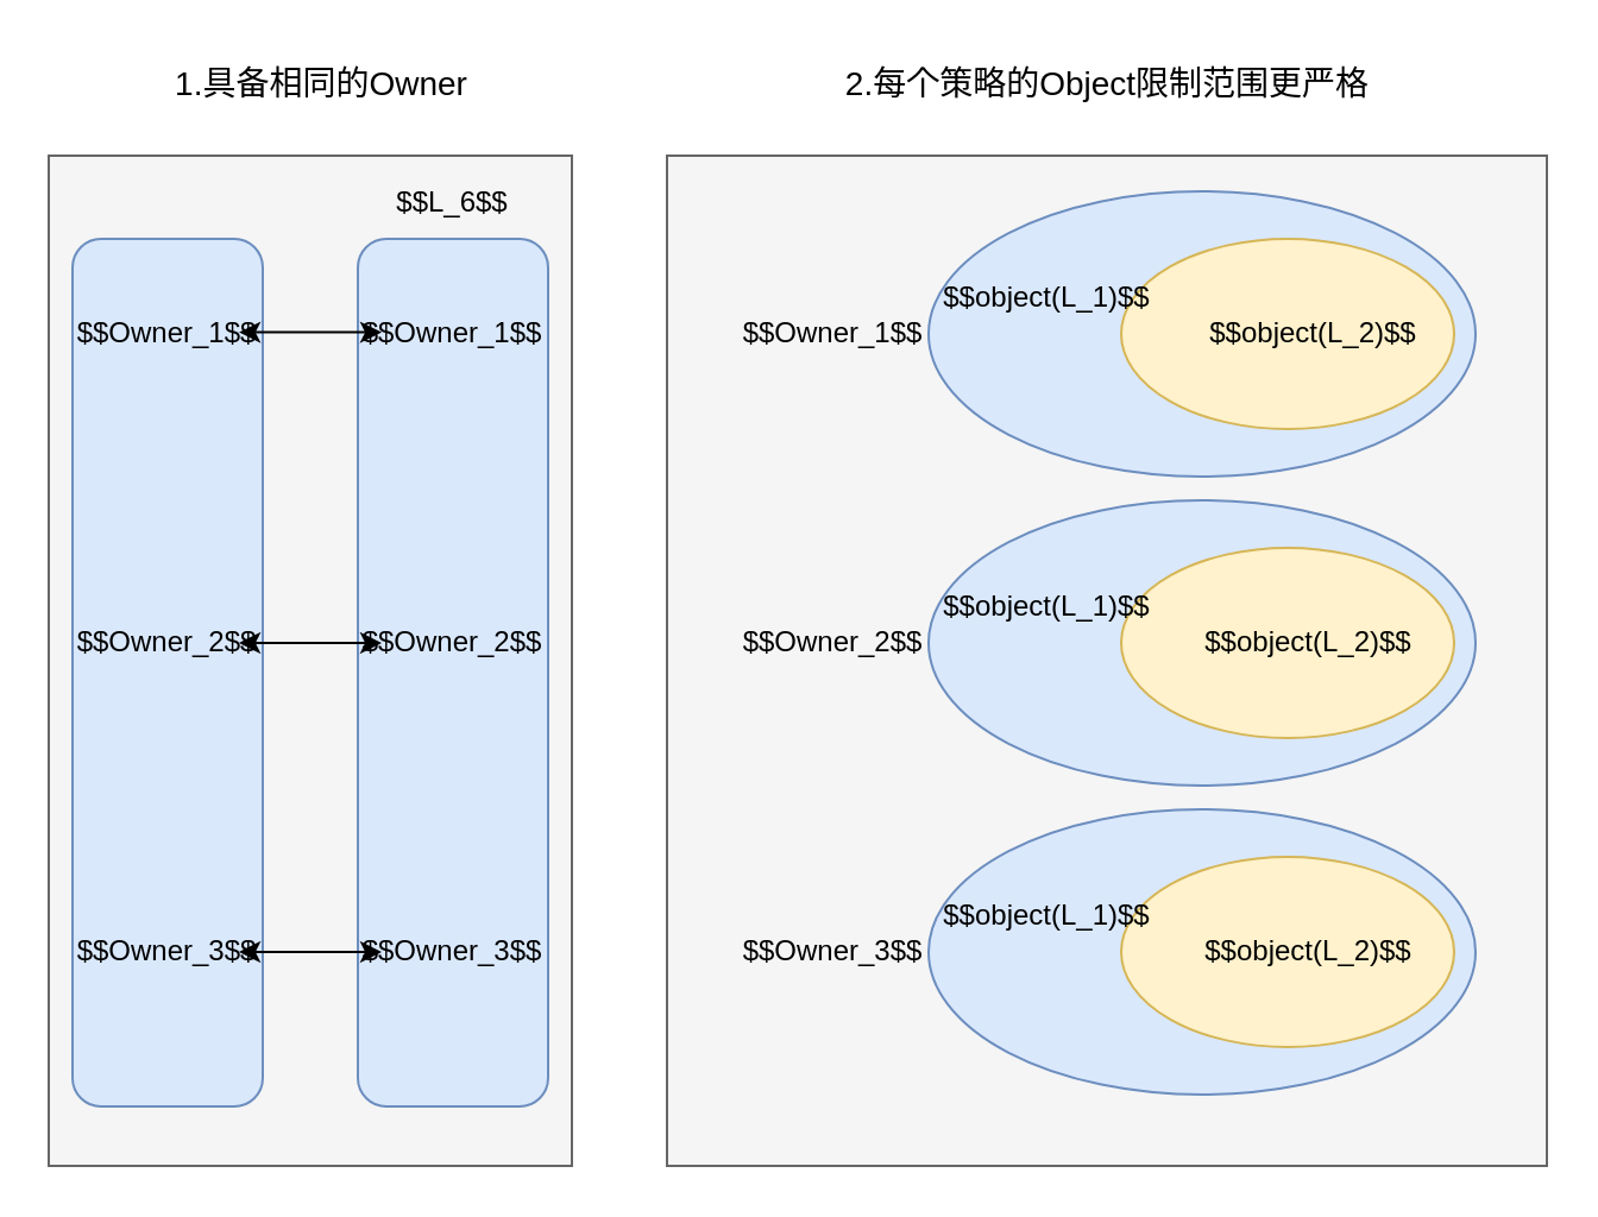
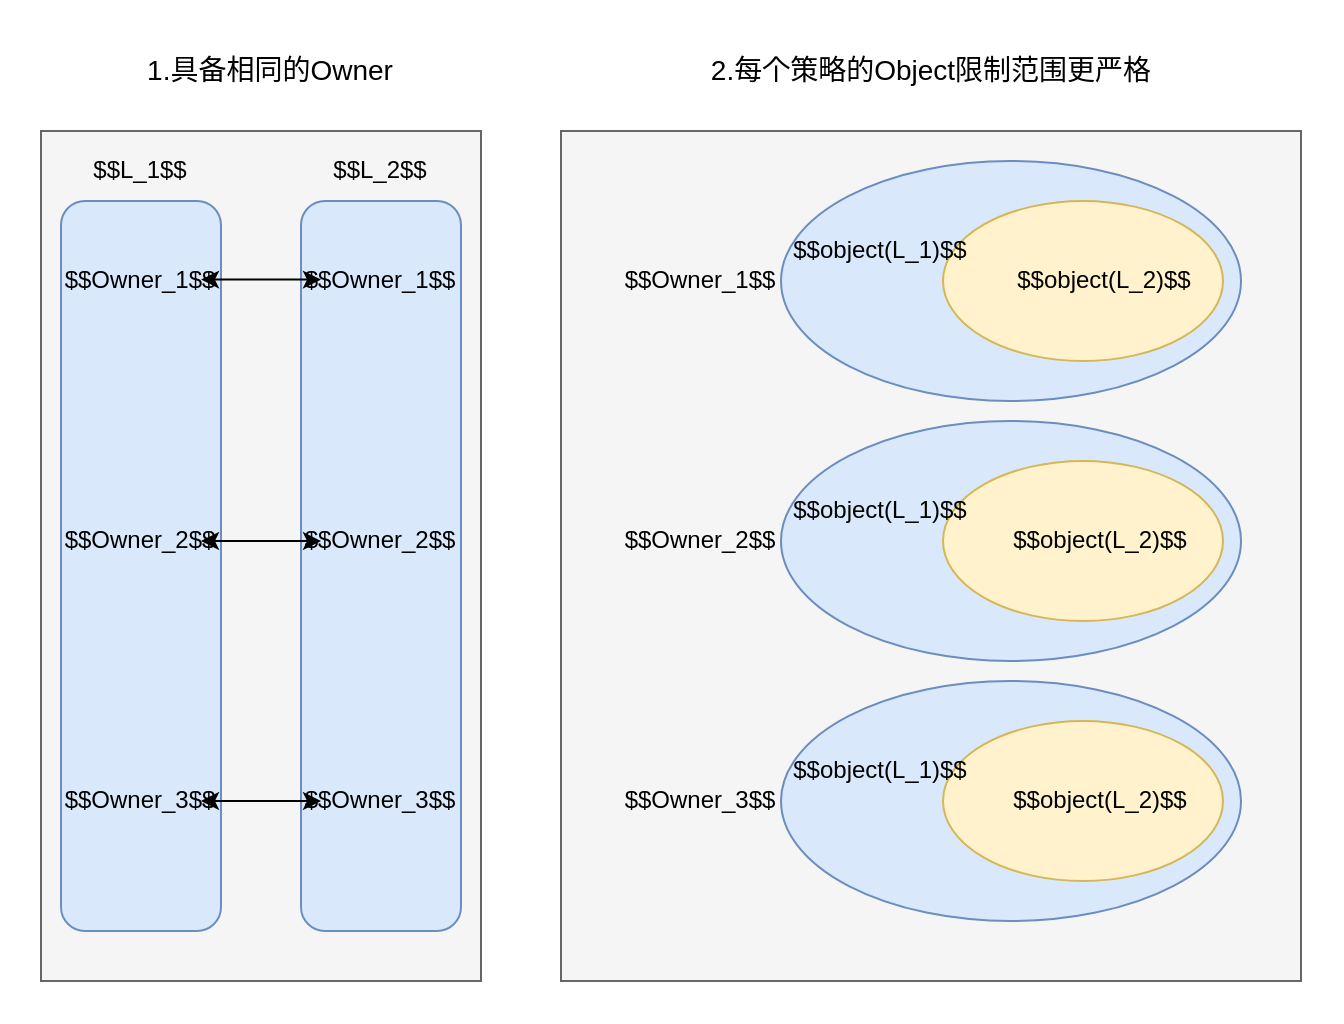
  <mxCell id="0" />
  <mxCell id="1" parent="0" />
  <mxCell id="2" value="" style="rounded=0;whiteSpace=wrap;html=1;fillColor=#f5f5f5;fontColor=#333333;strokeColor=#666666;" parent="1" vertex="1"><mxGeometry x="280" y="65" width="370" height="425" as="geometry" /></mxCell>
  <mxCell id="3" value="" style="ellipse;whiteSpace=wrap;html=1;fillColor=#dae8fc;strokeColor=#6c8ebf;" parent="1" vertex="1"><mxGeometry x="390" y="80" width="230" height="120" as="geometry" /></mxCell>
  <mxCell id="4" value="$$Owner_1$$" style="text;html=1;strokeColor=none;fillColor=none;align=center;verticalAlign=middle;whiteSpace=wrap;rounded=0;" parent="1" vertex="1"><mxGeometry x="320" y="125" width="60" height="30" as="geometry" /></mxCell>
  <mxCell id="5" value="$$Owner_2$$" style="text;html=1;strokeColor=none;fillColor=none;align=center;verticalAlign=middle;whiteSpace=wrap;rounded=0;" parent="1" vertex="1"><mxGeometry x="320" y="255" width="60" height="30" as="geometry" /></mxCell>
  <mxCell id="6" value="$$Owner_3$$" style="text;html=1;strokeColor=none;fillColor=none;align=center;verticalAlign=middle;whiteSpace=wrap;rounded=0;" parent="1" vertex="1"><mxGeometry x="320" y="385" width="60" height="30" as="geometry" /></mxCell>
  <mxCell id="7" value="" style="ellipse;whiteSpace=wrap;html=1;fillColor=#fff2cc;strokeColor=#d6b656;" parent="1" vertex="1"><mxGeometry x="471" y="100" width="140" height="80" as="geometry" /></mxCell>
  <mxCell id="8" value="$$object(L_1)$$" style="text;html=1;strokeColor=none;fillColor=none;align=center;verticalAlign=middle;whiteSpace=wrap;rounded=0;" parent="1" vertex="1"><mxGeometry x="390" y="110" width="100" height="30" as="geometry" /></mxCell>
  <mxCell id="9" value="" style="ellipse;whiteSpace=wrap;html=1;fillColor=#dae8fc;strokeColor=#6c8ebf;" parent="1" vertex="1"><mxGeometry x="390" y="210" width="230" height="120" as="geometry" /></mxCell>
  <mxCell id="10" value="" style="ellipse;whiteSpace=wrap;html=1;fillColor=#fff2cc;strokeColor=#d6b656;" parent="1" vertex="1"><mxGeometry x="471" y="230" width="140" height="80" as="geometry" /></mxCell>
  <mxCell id="11" value="" style="ellipse;whiteSpace=wrap;html=1;fillColor=#dae8fc;strokeColor=#6c8ebf;" parent="1" vertex="1"><mxGeometry x="390" y="340" width="230" height="120" as="geometry" /></mxCell>
  <mxCell id="12" value="" style="ellipse;whiteSpace=wrap;html=1;fillColor=#fff2cc;strokeColor=#d6b656;" parent="1" vertex="1"><mxGeometry x="471" y="360" width="140" height="80" as="geometry" /></mxCell>
  <mxCell id="13" value="$$object(L_2)$$" style="text;html=1;strokeColor=none;fillColor=none;align=center;verticalAlign=middle;whiteSpace=wrap;rounded=0;" parent="1" vertex="1"><mxGeometry x="502" y="125" width="100" height="30" as="geometry" /></mxCell>
  <mxCell id="14" value="$$object(L_1)$$" style="text;html=1;strokeColor=none;fillColor=none;align=center;verticalAlign=middle;whiteSpace=wrap;rounded=0;" parent="1" vertex="1"><mxGeometry x="390" y="240" width="100" height="30" as="geometry" /></mxCell>
  <mxCell id="15" value="$$object(L_1)$$" style="text;html=1;strokeColor=none;fillColor=none;align=center;verticalAlign=middle;whiteSpace=wrap;rounded=0;" parent="1" vertex="1"><mxGeometry x="390" y="370" width="100" height="30" as="geometry" /></mxCell>
  <mxCell id="16" value="$$object(L_2)$$" style="text;html=1;strokeColor=none;fillColor=none;align=center;verticalAlign=middle;whiteSpace=wrap;rounded=0;" parent="1" vertex="1"><mxGeometry x="500" y="255" width="100" height="30" as="geometry" /></mxCell>
  <mxCell id="17" value="$$object(L_2)$$" style="text;html=1;strokeColor=none;fillColor=none;align=center;verticalAlign=middle;whiteSpace=wrap;rounded=0;" parent="1" vertex="1"><mxGeometry x="500" y="385" width="100" height="30" as="geometry" /></mxCell>
  <mxCell id="18" value="" style="rounded=0;whiteSpace=wrap;html=1;fillColor=#f5f5f5;fontColor=#333333;strokeColor=#666666;" parent="1" vertex="1"><mxGeometry x="20" y="65" width="220" height="425" as="geometry" /></mxCell>
  <mxCell id="19" value="" style="rounded=1;whiteSpace=wrap;html=1;fillColor=#dae8fc;strokeColor=#6c8ebf;" parent="1" vertex="1"><mxGeometry x="30" y="100" width="80" height="365" as="geometry" /></mxCell>
  <mxCell id="20" value="$$Owner_1$$" style="text;html=1;strokeColor=none;fillColor=none;align=center;verticalAlign=middle;whiteSpace=wrap;rounded=0;" parent="1" vertex="1"><mxGeometry x="40" y="125" width="60" height="30" as="geometry" /></mxCell>
  <mxCell id="21" value="$$Owner_2$$" style="text;html=1;strokeColor=none;fillColor=none;align=center;verticalAlign=middle;whiteSpace=wrap;rounded=0;" parent="1" vertex="1"><mxGeometry x="40" y="255" width="60" height="30" as="geometry" /></mxCell>
  <mxCell id="22" value="$$Owner_3$$" style="text;html=1;strokeColor=none;fillColor=none;align=center;verticalAlign=middle;whiteSpace=wrap;rounded=0;" parent="1" vertex="1"><mxGeometry x="40" y="385" width="60" height="30" as="geometry" /></mxCell>
  <mxCell id="23" value="" style="rounded=1;whiteSpace=wrap;html=1;fillColor=#dae8fc;strokeColor=#6c8ebf;" parent="1" vertex="1"><mxGeometry x="150" y="100" width="80" height="365" as="geometry" /></mxCell>
  <mxCell id="24" value="$$Owner_1$$" style="text;html=1;strokeColor=none;fillColor=none;align=center;verticalAlign=middle;whiteSpace=wrap;rounded=0;" parent="1" vertex="1"><mxGeometry x="160" y="125" width="60" height="30" as="geometry" /></mxCell>
  <mxCell id="25" value="$$Owner_2$$" style="text;html=1;strokeColor=none;fillColor=none;align=center;verticalAlign=middle;whiteSpace=wrap;rounded=0;" parent="1" vertex="1"><mxGeometry x="160" y="255" width="60" height="30" as="geometry" /></mxCell>
  <mxCell id="26" value="$$Owner_3$$" style="text;html=1;strokeColor=none;fillColor=none;align=center;verticalAlign=middle;whiteSpace=wrap;rounded=0;" parent="1" vertex="1"><mxGeometry x="160" y="385" width="60" height="30" as="geometry" /></mxCell>
  <mxCell id="27" value="" style="endArrow=classic;startArrow=classic;html=1;rounded=0;" parent="1" edge="1"><mxGeometry width="50" height="50" relative="1" as="geometry"><mxPoint y="139.31" as="sourcePoint" x="100" /><mxPoint x="160" y="139.31" as="targetPoint" /></mxGeometry></mxCell>
  <mxCell id="28" value="" style="endArrow=classic;startArrow=classic;html=1;rounded=0;" parent="1" edge="1"><mxGeometry width="50" height="50" relative="1" as="geometry"><mxPoint y="270" as="sourcePoint" x="100" /><mxPoint x="160" y="270" as="targetPoint" /></mxGeometry></mxCell>
  <mxCell id="29" value="" style="endArrow=classic;startArrow=classic;html=1;rounded=0;" parent="1" edge="1"><mxGeometry width="50" height="50" relative="1" as="geometry"><mxPoint y="400" as="sourcePoint" x="100" /><mxPoint x="160" y="400" as="targetPoint" /></mxGeometry></mxCell>
- <mxCell id="31" value="$$L_6$$" style="text;html=1;strokeColor=none;fillColor=none;align=center;verticalAlign=middle;whiteSpace=wrap;rounded=0;" parent="1" vertex="1"><mxGeometry x="160" y="70" width="60" height="30" as="geometry" /></mxCell>
+ <mxCell id="30" value="$$L_1$$" style="text;html=1;strokeColor=none;fillColor=none;align=center;verticalAlign=middle;whiteSpace=wrap;rounded=0;" parent="1" vertex="1"><mxGeometry x="40" y="70" width="60" height="30" as="geometry" /></mxCell>
+ <mxCell id="31" value="$$L_2$$" style="text;html=1;strokeColor=none;fillColor=none;align=center;verticalAlign=middle;whiteSpace=wrap;rounded=0;" parent="1" vertex="1"><mxGeometry x="160" y="70" width="60" height="30" as="geometry" /></mxCell>
  <mxCell id="32" value="&lt;font style=&quot;font-size: 14px;&quot;&gt;1.具备相同的Owner&lt;/font&gt;" style="text;html=1;strokeColor=none;fillColor=none;align=center;verticalAlign=middle;whiteSpace=wrap;rounded=0;" parent="1" vertex="1"><mxGeometry x="70" y="20" width="130" height="30" as="geometry" /></mxCell>
  <mxCell id="33" value="&lt;span style=&quot;font-size: 14px;&quot;&gt;2.每个策略的Object限制范围更严格&lt;/span&gt;" style="text;html=1;strokeColor=none;fillColor=none;align=center;verticalAlign=middle;whiteSpace=wrap;rounded=0;" parent="1" vertex="1"><mxGeometry x="347.5" y="20" width="235" height="30" as="geometry" /></mxCell>
